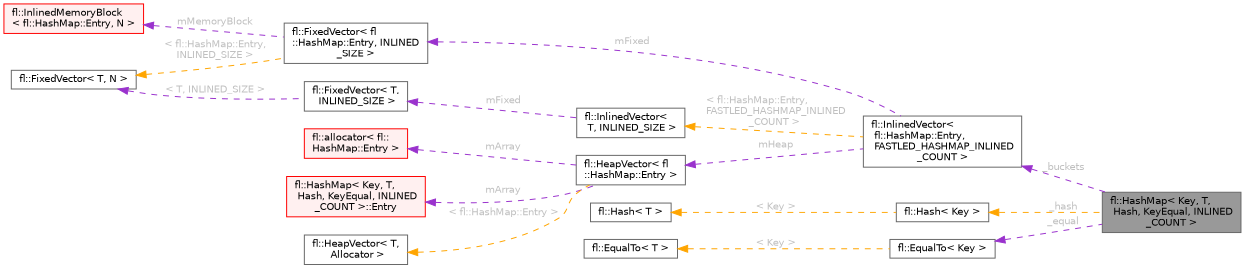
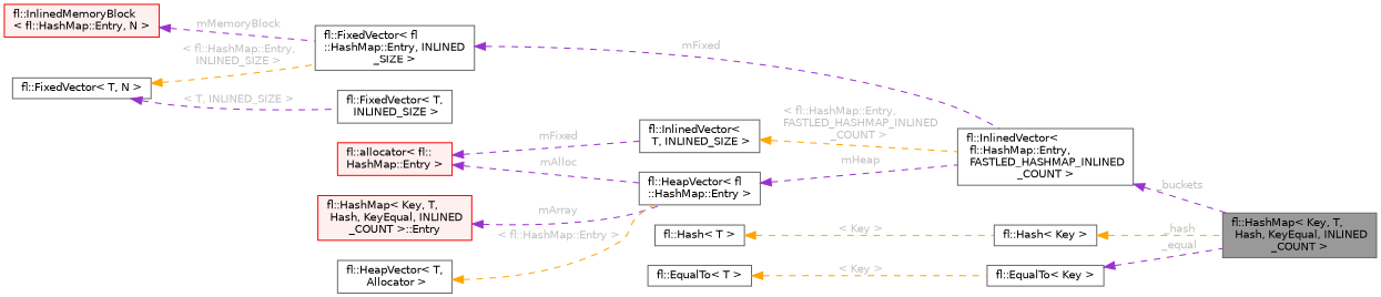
  digraph {
    rankdir=LR
    node [color=gray40 fillcolor=white fontname=Helvetica fontsize=10 shape=box style=filled]
    edge [color=darkorchid3 dir=back fontcolor=grey fontname=Helvetica fontsize=10 labelfontname=Helvetica labelfontsize=10 style=dashed]
    n1 [fillcolor=grey60 fontcolor=black height=0.2 label="fl::HashMap\< Key, T,\l Hash, KeyEqual, INLINED\l_COUNT \>" width=0.4]
    n2 [height=0.2 label="fl::InlinedVector\<\l fl::HashMap::Entry,\l FASTLED_HASHMAP_INLINED\l_COUNT \>" width=0.4]
    n3 [height=0.2 label="fl::FixedVector\< fl\l::HashMap::Entry, INLINED\l_SIZE \>" width=0.4]
    n4 [color=red fillcolor="#FFF0F0" height=0.2 label="fl::InlinedMemoryBlock\l\< fl::HashMap::Entry, N \>" width=0.4]
    n5 [height=0.2 label="fl::FixedVector\< T, N \>" width=0.4]
    n6 [height=0.2 label="fl::FixedVector\< T,\l INLINED_SIZE \>" width=0.4]
    n7 [height=0.2 label="fl::InlinedVector\<\l T, INLINED_SIZE \>" width=0.4]
    n8 [height=0.2 label="fl::HeapVector\< fl\l::HashMap::Entry \>" width=0.4]
    n9 [color=red fillcolor="#FFF0F0" height=0.2 label="fl::HashMap\< Key, T,\l Hash, KeyEqual, INLINED\l_COUNT \>::Entry" width=0.4]
    n10 [color=red fillcolor="#FFF0F0" height=0.2 label="fl::allocator\< fl::\lHashMap::Entry \>" width=0.4]
    n11 [height=0.2 label="fl::HeapVector\< T,\l Allocator \>" width=0.4]
    n12 [height=0.2 label="fl::Hash\< Key \>" width=0.4]
    n13 [height=0.2 label="fl::Hash\< T \>" width=0.4]
    n14 [height=0.2 label="fl::EqualTo\< Key \>" width=0.4]
    n15 [height=0.2 label="fl::EqualTo\< T \>" width=0.4]
    n2 -> n1 [label=" _buckets"]
    n3 -> n2 [label=" mFixed"]
    n4 -> n3 [label=" mMemoryBlock"]
    n5 -> n3 [color=orange label=" \< fl::HashMap::Entry,\l INLINED_SIZE \>"]
    n5 -> n6 [label=" \< T, INLINED_SIZE \>"]
-   n6 -> n7 [label=" mFixed"]
+   n10 -> n7 [label=" mFixed"]
    n7 -> n2 [color=orange label=" \< fl::HashMap::Entry,\l FASTLED_HASHMAP_INLINED\l_COUNT \>"]
    n8 -> n2 [label=" mHeap"]
    n9 -> n8 [label=" mArray"]
-   n10 -> n8 [label=" mArray"]
+   n10 -> n8 [label=" mAlloc"]
    n11 -> n8 [color=orange label=" \< fl::HashMap::Entry \>"]
    n12 -> n1 [color=orange label=" _hash"]
    n13 -> n12 [color=orange label=" \< Key \>"]
    n14 -> n1 [label=" _equal"]
    n15 -> n14 [color=orange label=" \< Key \>"]
  }
